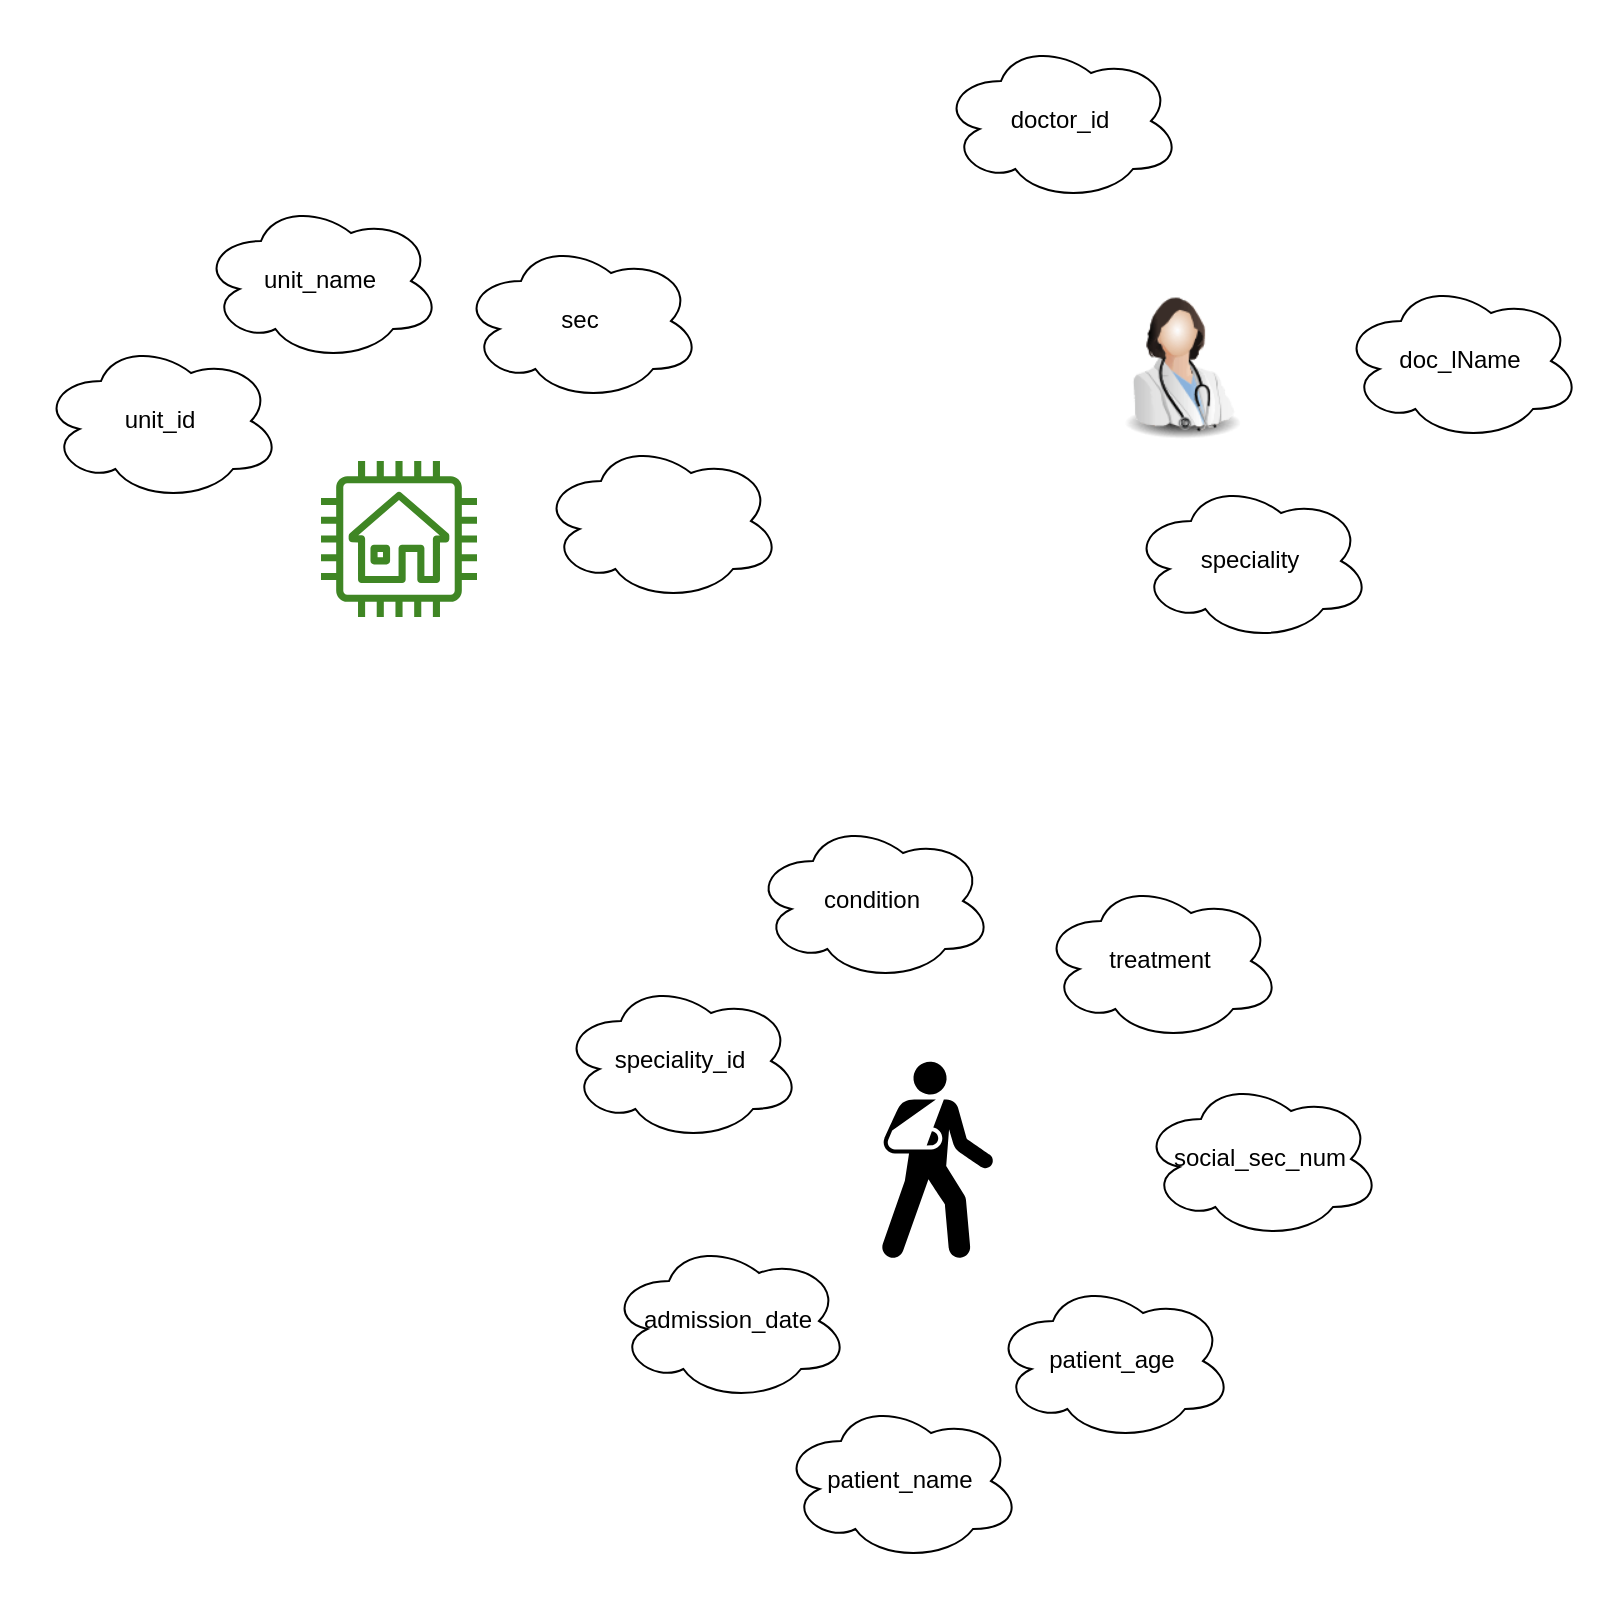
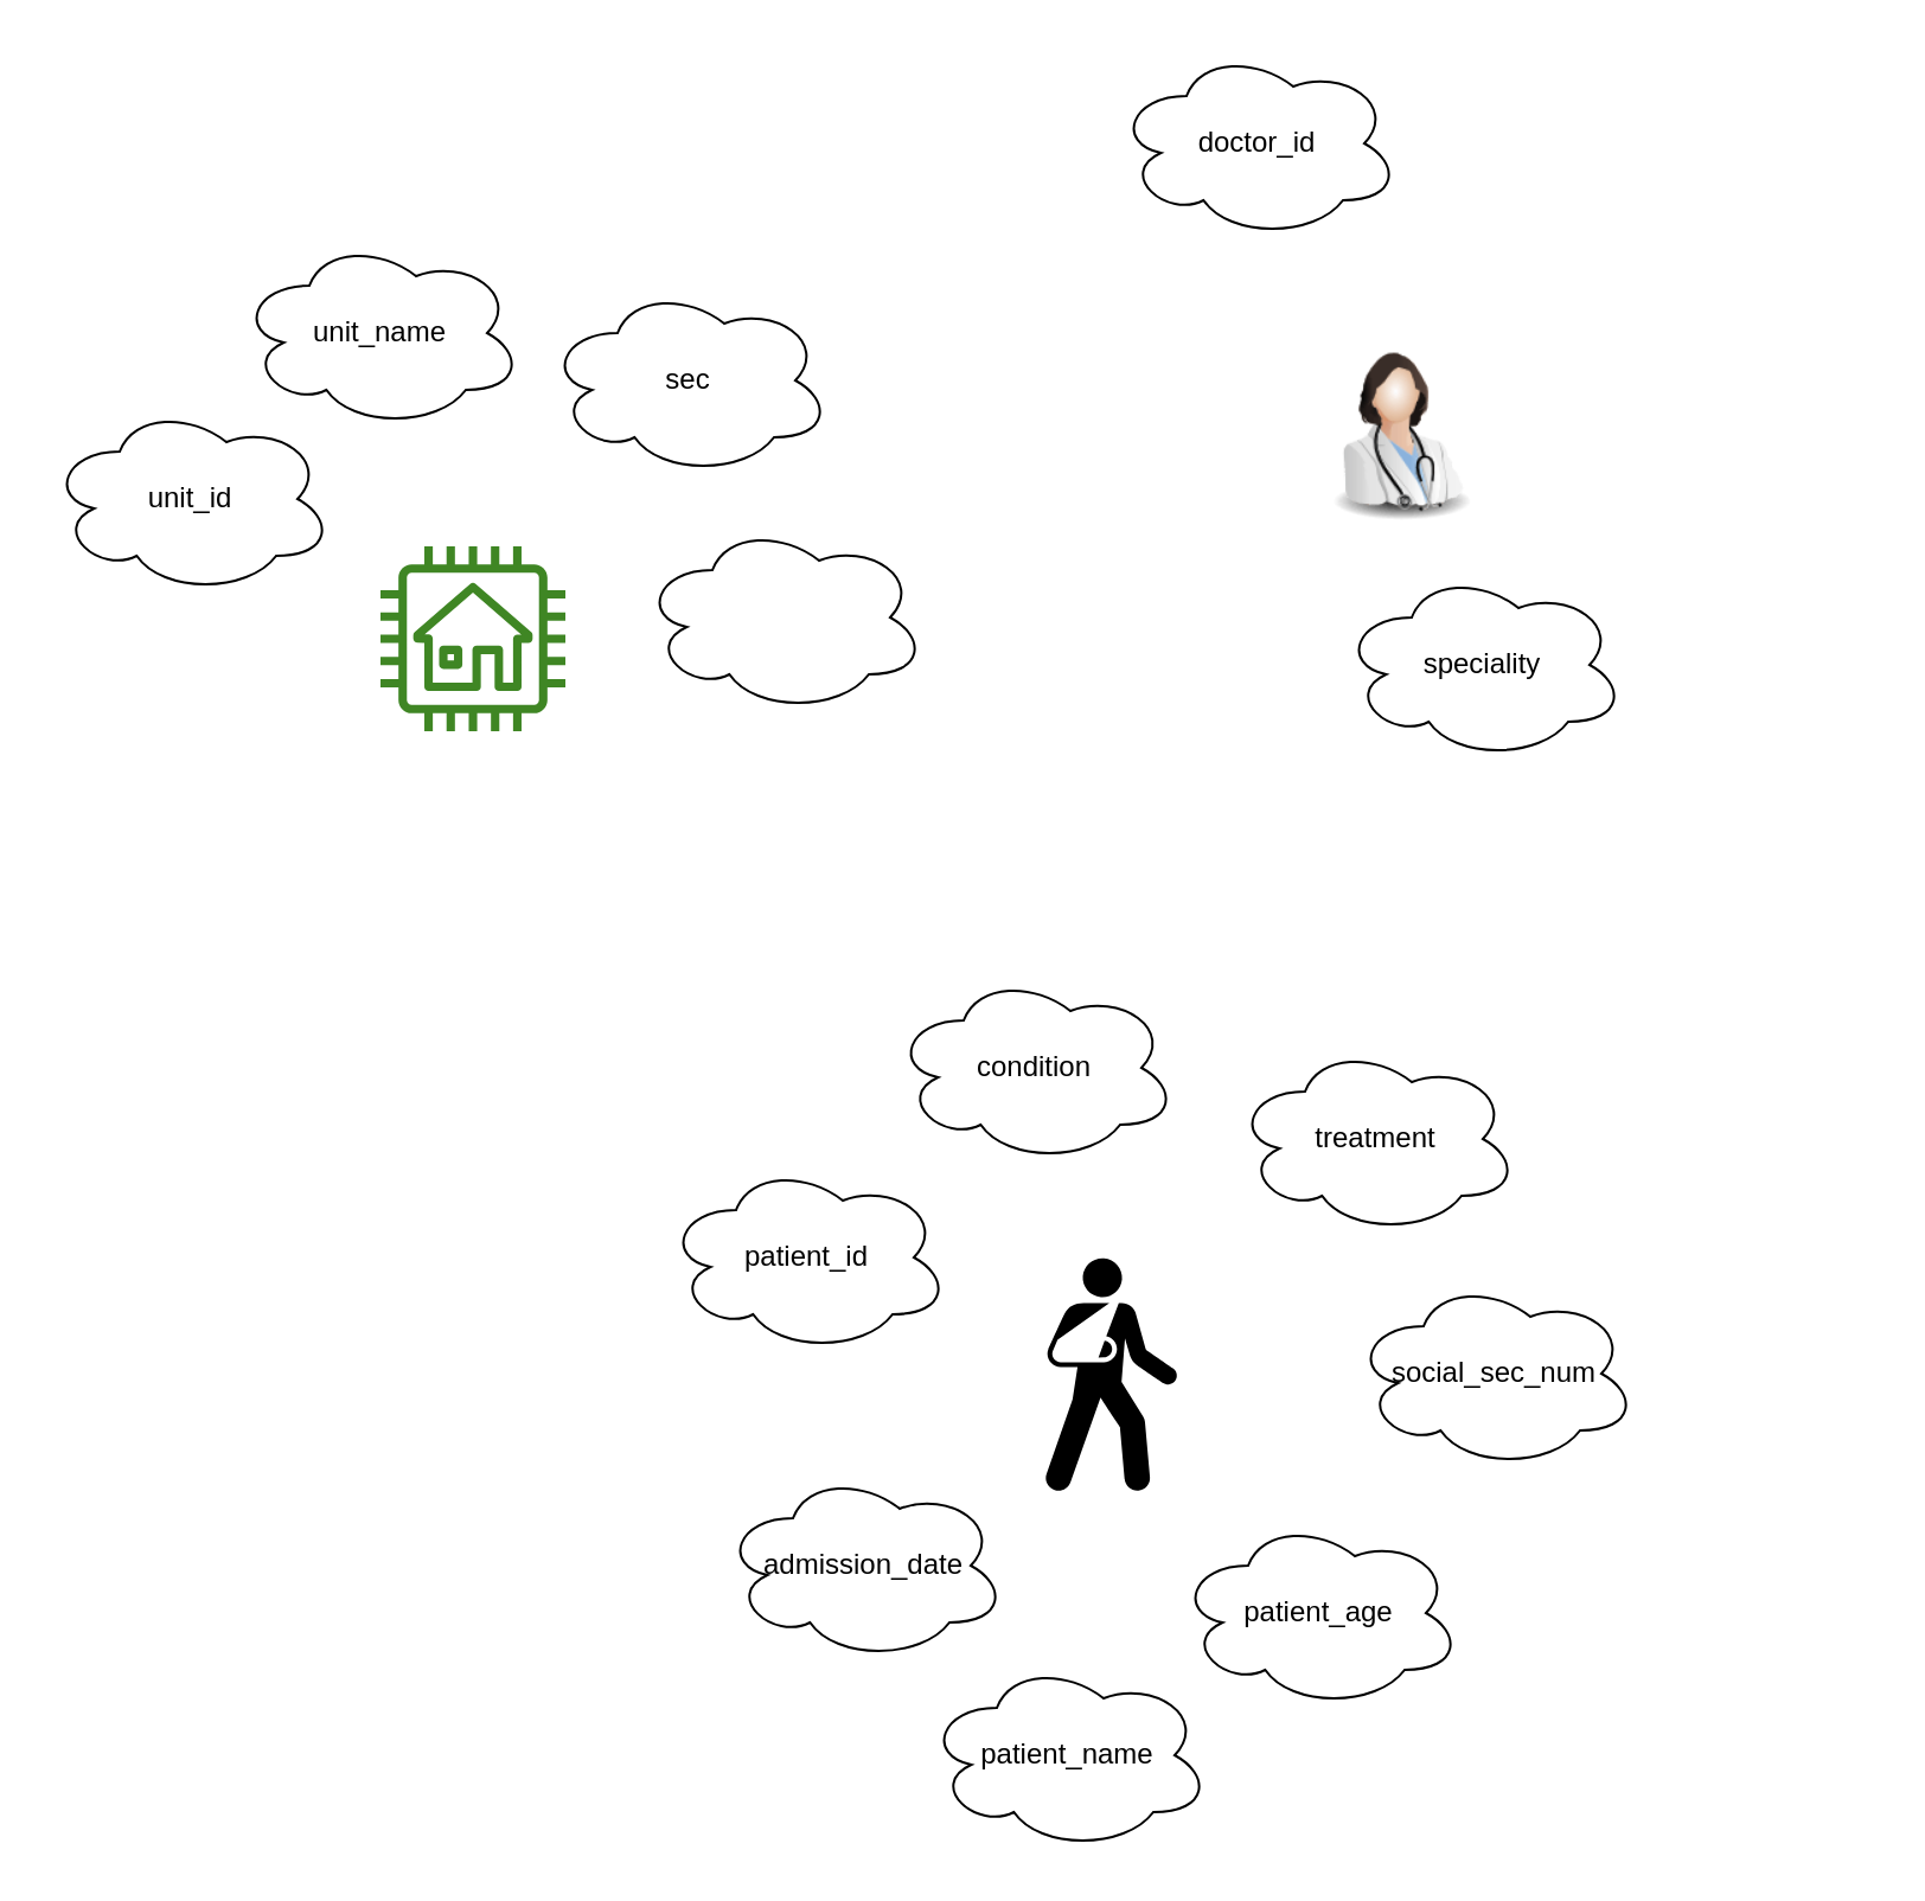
  <mxCell id="0" />
  <mxCell id="1" parent="0" />
  <mxCell id="2" value="" style="sketch=0;outlineConnect=0;fontColor=#232F3E;gradientColor=none;fillColor=#3F8624;strokeColor=none;dashed=0;verticalLabelPosition=bottom;verticalAlign=top;align=center;html=1;fontSize=12;fontStyle=0;aspect=fixed;pointerEvents=1;shape=mxgraph.aws4.house;" parent="1" vertex="1"><mxGeometry x="160" y="230" width="78" height="78" as="geometry" /></mxCell>
  <mxCell id="3" value="" style="image;html=1;image=img/lib/clip_art/people/Doctor_Woman_128x128.png" parent="1" vertex="1"><mxGeometry x="550" y="140" width="80" height="80" as="geometry" /></mxCell>
  <mxCell id="4" value="" style="shape=mxgraph.signs.healthcare.out_patient;html=1;pointerEvents=1;fillColor=#000000;strokeColor=none;verticalLabelPosition=bottom;verticalAlign=top;align=center;" parent="1" vertex="1"><mxGeometry x="440" y="530" width="56" height="99" as="geometry" /></mxCell>
  <mxCell id="5" value="unit_id" style="ellipse;shape=cloud;whiteSpace=wrap;html=1;" parent="1" vertex="1"><mxGeometry x="20" y="170" width="120" height="80" as="geometry" /></mxCell>
  <mxCell id="6" value="unit_name" style="ellipse;shape=cloud;whiteSpace=wrap;html=1;" parent="1" vertex="1"><mxGeometry x="100" y="100" width="120" height="80" as="geometry" /></mxCell>
  <mxCell id="7" value="sec" style="ellipse;shape=cloud;whiteSpace=wrap;html=1;" parent="1" vertex="1"><mxGeometry x="230" y="120" width="120" height="80" as="geometry" /></mxCell>
  <mxCell id="8" value="" style="ellipse;shape=cloud;whiteSpace=wrap;html=1;" parent="1" vertex="1"><mxGeometry x="270" y="220" width="120" height="80" as="geometry" /></mxCell>
  <mxCell id="9" value="doctor_id" style="ellipse;shape=cloud;whiteSpace=wrap;html=1;" parent="1" vertex="1"><mxGeometry x="470" y="20" width="120" height="80" as="geometry" /></mxCell>
- <mxCell id="10" value="doc_lName" style="ellipse;shape=cloud;whiteSpace=wrap;html=1;" parent="1" vertex="1"><mxGeometry x="670" y="140" width="120" height="80" as="geometry" /></mxCell>
  <mxCell id="11" value="speciality" style="ellipse;shape=cloud;whiteSpace=wrap;html=1;" parent="1" vertex="1"><mxGeometry x="565" y="240" width="120" height="80" as="geometry" /></mxCell>
- <mxCell id="12" value="speciality_id" style="ellipse;shape=cloud;whiteSpace=wrap;html=1;" parent="1" vertex="1"><mxGeometry x="280" y="490" width="120" height="80" as="geometry" /></mxCell>
+ <mxCell id="12" value="patient_id" style="ellipse;shape=cloud;whiteSpace=wrap;html=1;" parent="1" vertex="1"><mxGeometry x="280" y="490" width="120" height="80" as="geometry" /></mxCell>
  <mxCell id="13" value="condition" style="ellipse;shape=cloud;whiteSpace=wrap;html=1;" parent="1" vertex="1"><mxGeometry x="376" y="410" width="120" height="80" as="geometry" /></mxCell>
  <mxCell id="14" value="treatment" style="ellipse;shape=cloud;whiteSpace=wrap;html=1;" parent="1" vertex="1"><mxGeometry x="520" y="440" width="120" height="80" as="geometry" /></mxCell>
  <mxCell id="15" value="social_sec_num" style="ellipse;shape=cloud;whiteSpace=wrap;html=1;" parent="1" vertex="1"><mxGeometry x="570" y="539" width="120" height="80" as="geometry" /></mxCell>
  <mxCell id="16" value="patient_age" style="ellipse;shape=cloud;whiteSpace=wrap;html=1;" parent="1" vertex="1"><mxGeometry x="496" y="640" width="120" height="80" as="geometry" /></mxCell>
  <mxCell id="17" value="admission_date" style="ellipse;shape=cloud;whiteSpace=wrap;html=1;" parent="1" vertex="1"><mxGeometry x="304" y="620" width="120" height="80" as="geometry" /></mxCell>
  <mxCell id="18" value="patient_name" style="ellipse;shape=cloud;whiteSpace=wrap;html=1;" vertex="1" parent="1"><mxGeometry x="390" y="700" width="120" height="80" as="geometry" /></mxCell>
